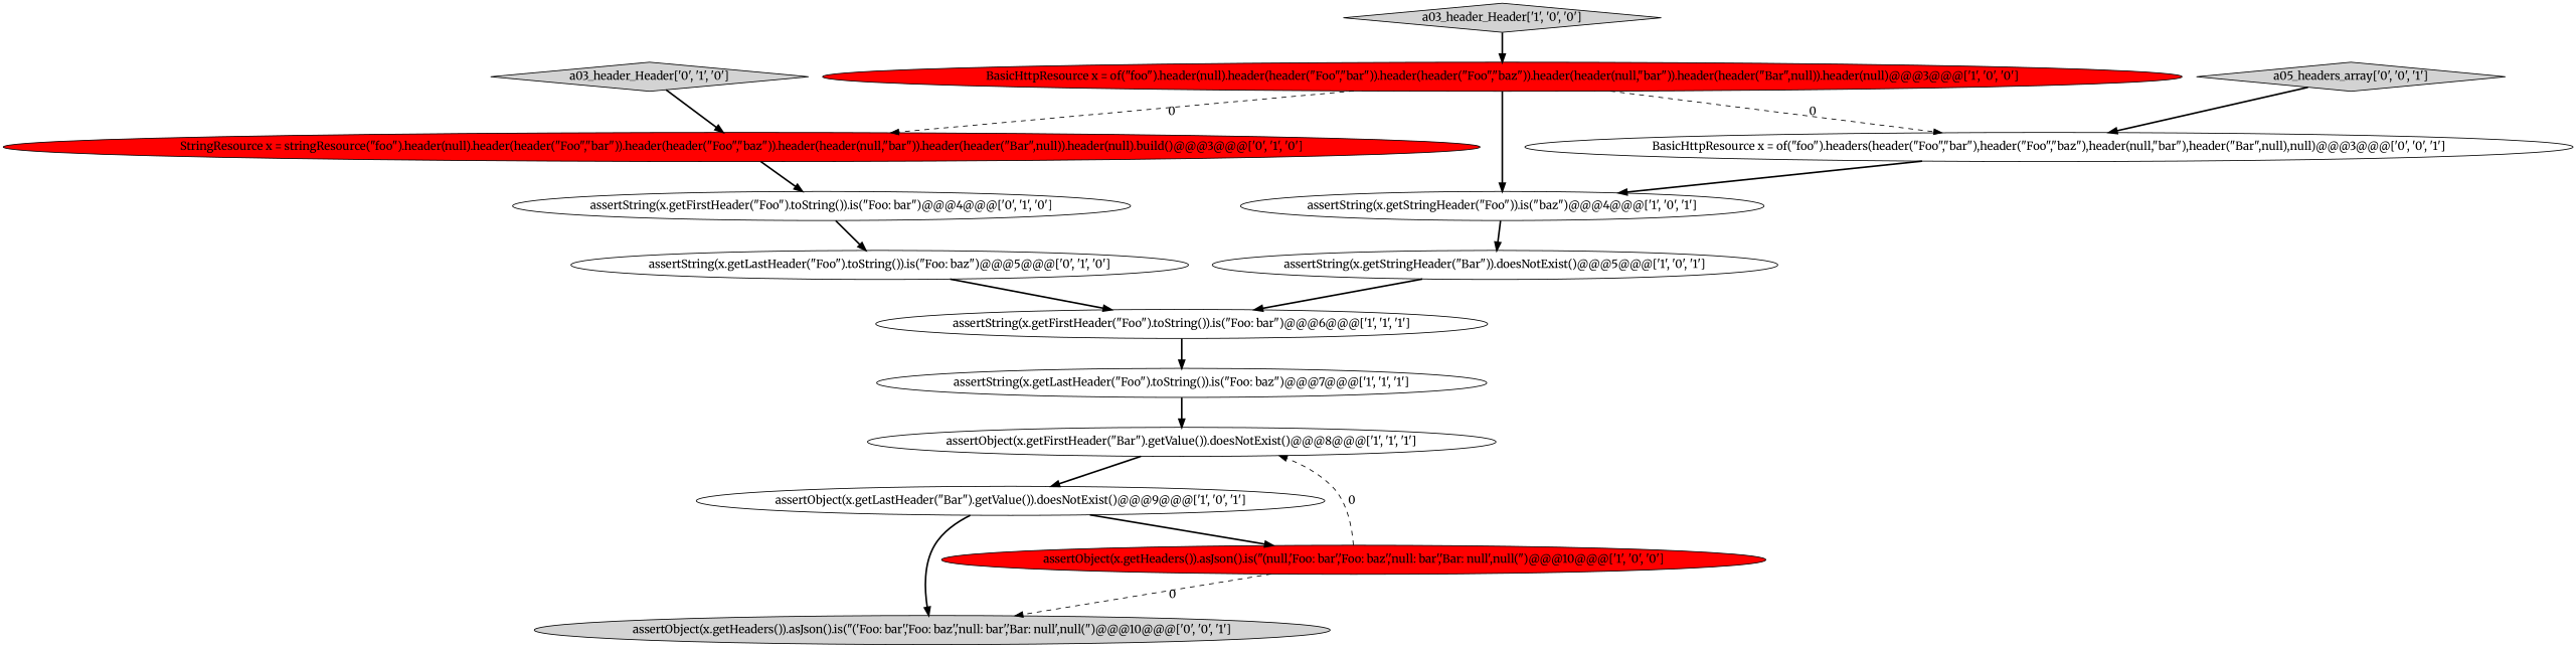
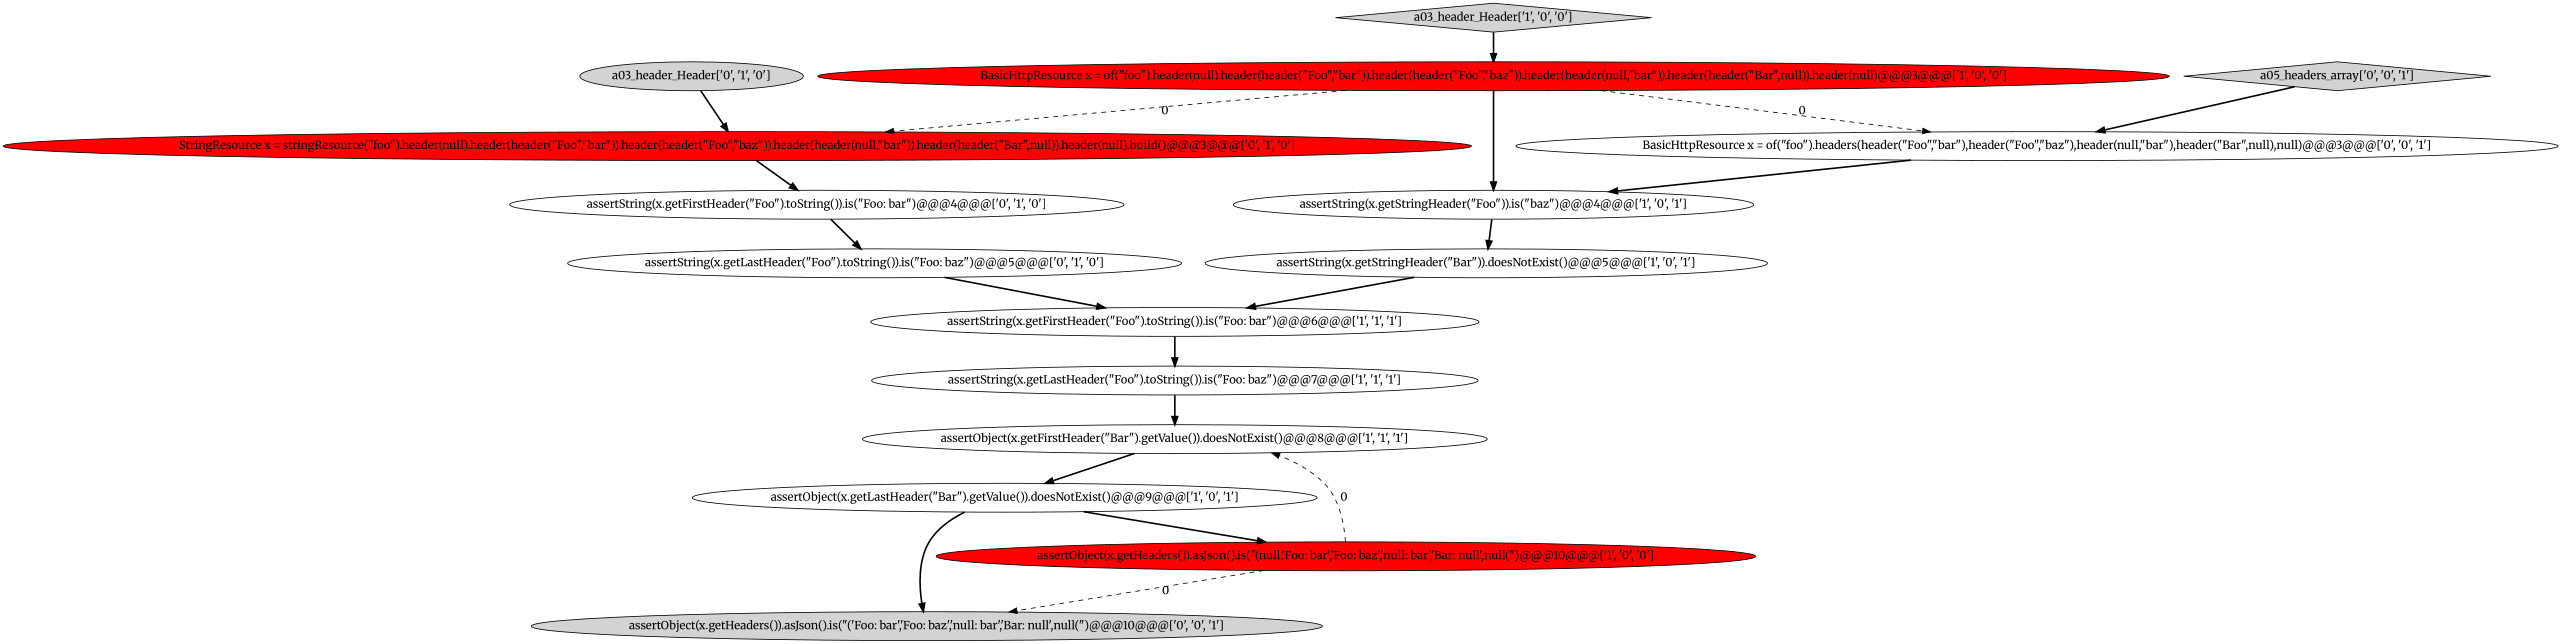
  digraph {
    fontname=Merriweather
    node [fillcolor=white shape=ellipse style=filled fontname=Merriweather]
    edge [style=bold fontname=Merriweather]
-   n1 [fillcolor=lightgray label="a03_header_Header['0', '1', '0']" shape=diamond]
+   n1 [fillcolor=lightgray label="a03_header_Header['0', '1', '0']"]
    n2 [fillcolor=red label="StringResource x = stringResource(\"foo\").header(null).header(header(\"Foo\",\"bar\")).header(header(\"Foo\",\"baz\")).header(header(null,\"bar\")).header(header(\"Bar\",null)).header(null).build()@@@3@@@['0', '1', '0']"]
    n3 [label="assertObject(x.getFirstHeader(\"Bar\").getValue()).doesNotExist()@@@8@@@['1', '1', '1']"]
    n4 [label="assertObject(x.getLastHeader(\"Bar\").getValue()).doesNotExist()@@@9@@@['1', '0', '1']"]
    n5 [fillcolor=red label="assertObject(x.getHeaders()).asJson().is(\"(null,'Foo: bar','Foo: baz','null: bar','Bar: null',null(\")@@@10@@@['1', '0', '0']"]
    n6 [fillcolor=lightgray label="assertObject(x.getHeaders()).asJson().is(\"('Foo: bar','Foo: baz','null: bar','Bar: null',null(\")@@@10@@@['0', '0', '1']"]
    n7 [label="assertString(x.getFirstHeader(\"Foo\").toString()).is(\"Foo: bar\")@@@4@@@['0', '1', '0']"]
    n8 [label="assertString(x.getLastHeader(\"Foo\").toString()).is(\"Foo: baz\")@@@5@@@['0', '1', '0']"]
    n9 [label="BasicHttpResource x = of(\"foo\").headers(header(\"Foo\",\"bar\"),header(\"Foo\",\"baz\"),header(null,\"bar\"),header(\"Bar\",null),null)@@@3@@@['0', '0', '1']"]
    n10 [label="assertString(x.getStringHeader(\"Foo\")).is(\"baz\")@@@4@@@['1', '0', '1']"]
    n11 [label="assertString(x.getStringHeader(\"Bar\")).doesNotExist()@@@5@@@['1', '0', '1']"]
    n12 [fillcolor=lightgray label="a03_header_Header['1', '0', '0']" shape=diamond]
    n13 [fillcolor=red label="BasicHttpResource x = of(\"foo\").header(null).header(header(\"Foo\",\"bar\")).header(header(\"Foo\",\"baz\")).header(header(null,\"bar\")).header(header(\"Bar\",null)).header(null)@@@3@@@['1', '0', '0']"]
    n14 [label="assertString(x.getFirstHeader(\"Foo\").toString()).is(\"Foo: bar\")@@@6@@@['1', '1', '1']"]
    n15 [label="assertString(x.getLastHeader(\"Foo\").toString()).is(\"Foo: baz\")@@@7@@@['1', '1', '1']"]
    n16 [fillcolor=lightgray label="a05_headers_array['0', '0', '1']" shape=diamond]
    n1 -> n2
    n2 -> n7
    n3 -> n4
    n4 -> n5
    n4 -> n6
    n5 -> n3 [label=0 style=dashed]
    n5 -> n6 [label=0 style=dashed]
    n7 -> n8
    n8 -> n14
    n9 -> n10
    n10 -> n11
    n11 -> n14
    n12 -> n13
    n13 -> n2 [label=0 style=dashed]
    n13 -> n9 [label=0 style=dashed]
    n13 -> n10
    n14 -> n15
    n15 -> n3
    n16 -> n9
  }
